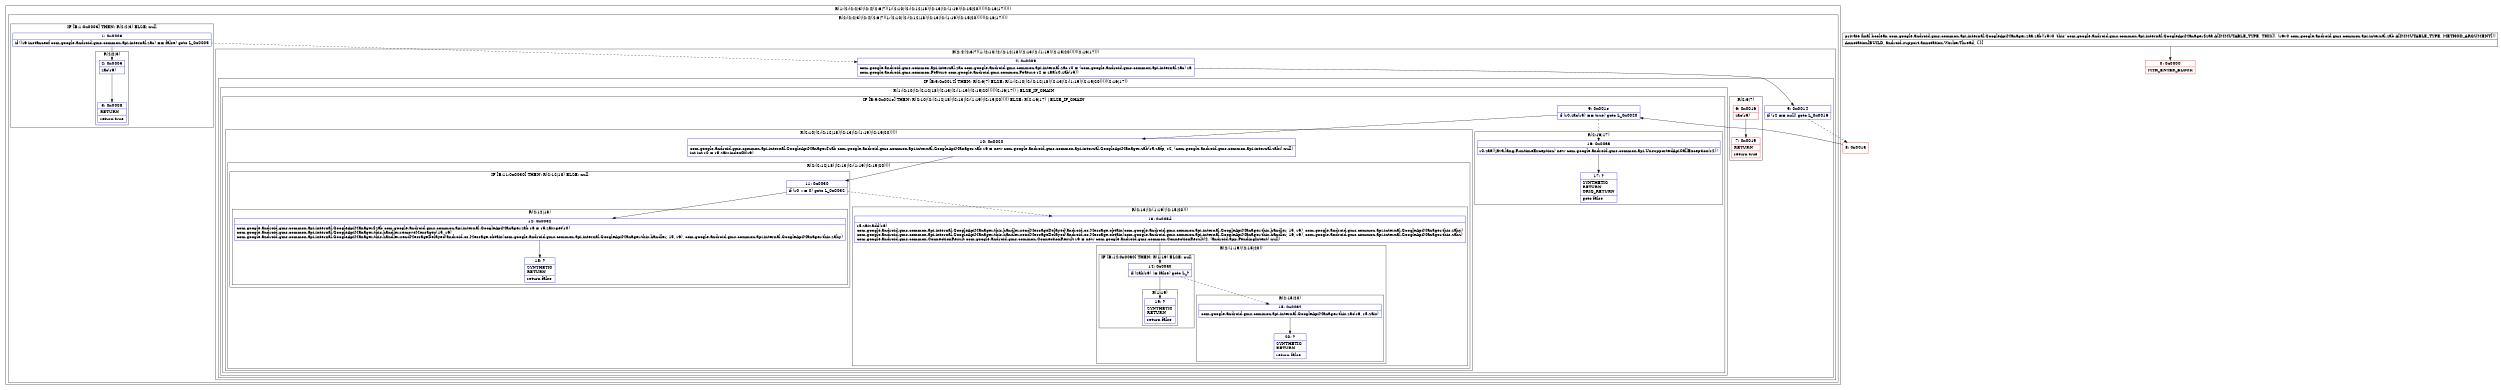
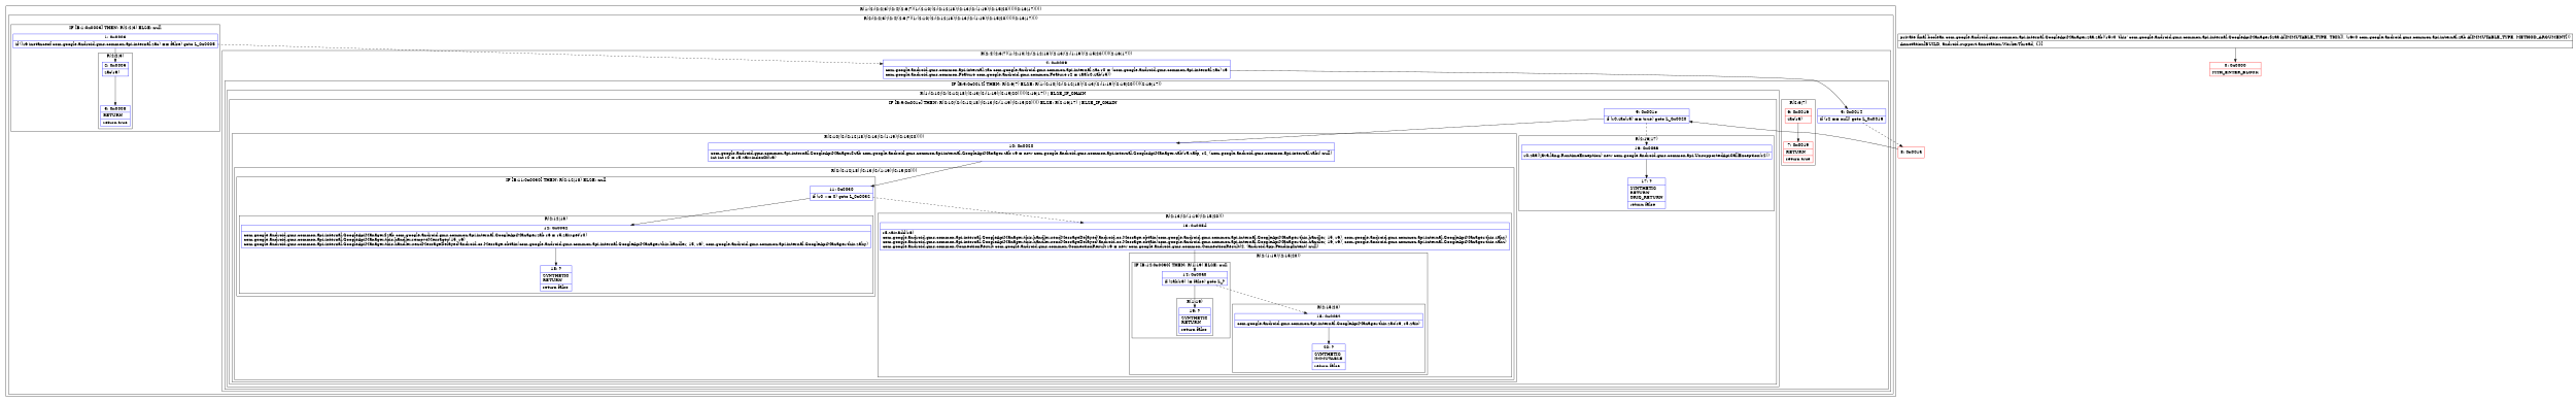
  digraph {
    node [color=blue shape=record]
    n1 [label="{2\:\ 0x0005|zac(r6)\l}"]
    n2 [label="{3\:\ 0x0008|RETURN\l|return true\l}"]
    n3 [label="{1\:\ 0x0003|if ((r6 instanceof com.google.android.gms.common.api.internal.zac) == false) goto L_0x0005\l}"]
    n4 [color=red label="{6\:\ 0x0016|zac(r6)\l}"]
    n5 [color=red label="{7\:\ 0x0019|RETURN\l|return true\l}"]
    n6 [label="{12\:\ 0x0032|com.google.android.gms.common.api.internal.GoogleApiManager$zab com.google.android.gms.common.api.internal.GoogleApiManager.zab r6 = r5.zaiv.get(r0)\lcom.google.android.gms.common.api.internal.GoogleApiManager.this.handler.removeMessages(15, r6)\lcom.google.android.gms.common.api.internal.GoogleApiManager.this.handler.sendMessageDelayed(android.os.Message.obtain(com.google.android.gms.common.api.internal.GoogleApiManager.this.handler, 15, r6), com.google.android.gms.common.api.internal.GoogleApiManager.this.zahy)\l}"]
    n7 [label="{18\:\ ?|SYNTHETIC\lRETURN\l|return false\l}"]
    n8 [label="{11\:\ 0x0030|if (r0 \>= 0) goto L_0x0032\l}"]
    n9 [label="{19\:\ ?|SYNTHETIC\lRETURN\l|return false\l}"]
    n10 [label="{14\:\ 0x00a0|if (zah(r6) != false) goto L_?\l}"]
    n11 [label="{15\:\ 0x00a2|com.google.android.gms.common.api.internal.GoogleApiManager.this.zac(r6, r5.zais)\l}"]
-   n12 [label="{20\:\ ?|SYNTHETIC\lRETURN\l|return false\l}"]
+   n12 [label="{20\:\ ?|SYNTHETIC\lIMMUTABLE\l|return false\l}"]
    n13 [label="{13\:\ 0x005d|r5.zaiv.add(r6)\lcom.google.android.gms.common.api.internal.GoogleApiManager.this.handler.sendMessageDelayed(android.os.Message.obtain(com.google.android.gms.common.api.internal.GoogleApiManager.this.handler, 15, r6), com.google.android.gms.common.api.internal.GoogleApiManager.this.zahy)\lcom.google.android.gms.common.api.internal.GoogleApiManager.this.handler.sendMessageDelayed(android.os.Message.obtain(com.google.android.gms.common.api.internal.GoogleApiManager.this.handler, 16, r6), com.google.android.gms.common.api.internal.GoogleApiManager.this.zahz)\lcom.google.android.gms.common.ConnectionResult com.google.android.gms.common.ConnectionResult r6 = new com.google.android.gms.common.ConnectionResult(2, (android.app.PendingIntent) null)\l}"]
    n14 [label="{10\:\ 0x0020|com.google.android.gms.common.api.internal.GoogleApiManager$zab com.google.android.gms.common.api.internal.GoogleApiManager.zab r6 = new com.google.android.gms.common.api.internal.GoogleApiManager.zab(r5.zafp, r2, (com.google.android.gms.common.api.internal.zabi) null)\lint int r0 = r5.zaiv.indexOf(r6)\l}"]
    n15 [label="{16\:\ 0x00aa|r0.zaa((java.lang.RuntimeException) new com.google.android.gms.common.api.UnsupportedApiCallException(r2))\l}"]
-   n16 [label="{17\:\ ?|SYNTHETIC\lRETURN\lORIG_RETURN\l|goto false\l}"]
+   n16 [label="{17\:\ ?|SYNTHETIC\lRETURN\lORIG_RETURN\l|return false\l}"]
    n17 [label="{9\:\ 0x001e|if (r0.zac(r5) == true) goto L_0x0020\l}"]
    n18 [label="{5\:\ 0x0014|if (r2 == null) goto L_0x0016\l}"]
    n19 [label="{4\:\ 0x0009|com.google.android.gms.common.api.internal.zac com.google.android.gms.common.api.internal.zac r0 = (com.google.android.gms.common.api.internal.zac) r6\lcom.google.android.gms.common.Feature com.google.android.gms.common.Feature r2 = zaa(r0.zab(r5))\l}"]
    n20 [color=red label="{8\:\ 0x001a}"]
    n21 [color=red label="{0\:\ 0x0000|MTH_ENTER_BLOCK\l}"]
    n22 [label="{private final boolean com.google.android.gms.common.api.internal.GoogleApiManager.zaa.zab((r5v0 'this' com.google.android.gms.common.api.internal.GoogleApiManager$zaa A[IMMUTABLE_TYPE, THIS]), (r6v0 com.google.android.gms.common.api.internal.zab A[IMMUTABLE_TYPE, METHOD_ARGUMENT]))  | Annotation[BUILD, android.support.annotation.WorkerThread, \{\}]\l}" color=""]
    subgraph cluster_1 {
      label="R(1:(2:(2:2|3)|(2:4|(2:6|7)(1:(2:10|(2:(2:12|18)|(2:13|(2:(1:19)|(2:15|20)))))(2:16|17)))))"
      subgraph cluster_2 {
        label="R(2:(2:2|3)|(2:4|(2:6|7)(1:(2:10|(2:(2:12|18)|(2:13|(2:(1:19)|(2:15|20)))))(2:16|17))))"
        subgraph cluster_3 {
          label="IF [B:1:0x0003] THEN: R(2:2|3) ELSE: null"
          n3
          subgraph cluster_4 {
            label="R(2:2|3)"
            n1
            n2
          }
        }
        subgraph cluster_5 {
          label="R(2:4|(2:6|7)(1:(2:10|(2:(2:12|18)|(2:13|(2:(1:19)|(2:15|20)))))(2:16|17)))"
          n19
          subgraph cluster_6 {
            label="IF [B:5:0x0014] THEN: R(2:6|7) ELSE: R(1:(2:10|(2:(2:12|18)|(2:13|(2:(1:19)|(2:15|20)))))(2:16|17))"
            n18
            subgraph cluster_7 {
              label="R(2:6|7)"
              n4
              n5
            }
            subgraph cluster_8 {
              label="R(1:(2:10|(2:(2:12|18)|(2:13|(2:(1:19)|(2:15|20)))))(2:16|17)) | ELSE_IF_CHAIN\l"
              subgraph cluster_9 {
                label="IF [B:9:0x001e] THEN: R(2:10|(2:(2:12|18)|(2:13|(2:(1:19)|(2:15|20))))) ELSE: R(2:16|17) | ELSE_IF_CHAIN\l"
                n17
                subgraph cluster_10 {
                  label="R(2:10|(2:(2:12|18)|(2:13|(2:(1:19)|(2:15|20)))))"
                  n14
                  subgraph cluster_11 {
                    label="R(2:(2:12|18)|(2:13|(2:(1:19)|(2:15|20))))"
                    subgraph cluster_12 {
                      label="IF [B:11:0x0030] THEN: R(2:12|18) ELSE: null"
                      n8
                      subgraph cluster_13 {
                        label="R(2:12|18)"
                        n6
                        n7
                      }
                    }
                    subgraph cluster_14 {
                      label="R(2:13|(2:(1:19)|(2:15|20)))"
                      n13
                      subgraph cluster_15 {
                        label="R(2:(1:19)|(2:15|20))"
                        subgraph cluster_16 {
                          label="IF [B:14:0x00a0] THEN: R(1:19) ELSE: null"
                          n10
                          subgraph cluster_17 {
                            label="R(1:19)"
                            n9
                          }
                        }
                        subgraph cluster_18 {
                          label="R(2:15|20)"
                          n11
                          n12
                        }
                      }
                    }
                  }
                }
                subgraph cluster_19 {
                  label="R(2:16|17)"
                  n15
                  n16
                }
              }
            }
          }
        }
      }
    }
    n1 -> n2
    n3 -> n1
    n3 -> n19 [style=dashed]
    n4 -> n5
    n6 -> n7
    n8 -> n6
    n8 -> n13 [style=dashed]
    n10 -> n9
    n10 -> n11 [style=dashed]
    n11 -> n12
    n13 -> n10
    n14 -> n8
    n15 -> n16
    n17 -> n14
    n17 -> n15 [style=dashed]
    n18 -> n20 [style=dashed]
    n19 -> n18
    n20 -> n17
    n22 -> n21
  }
